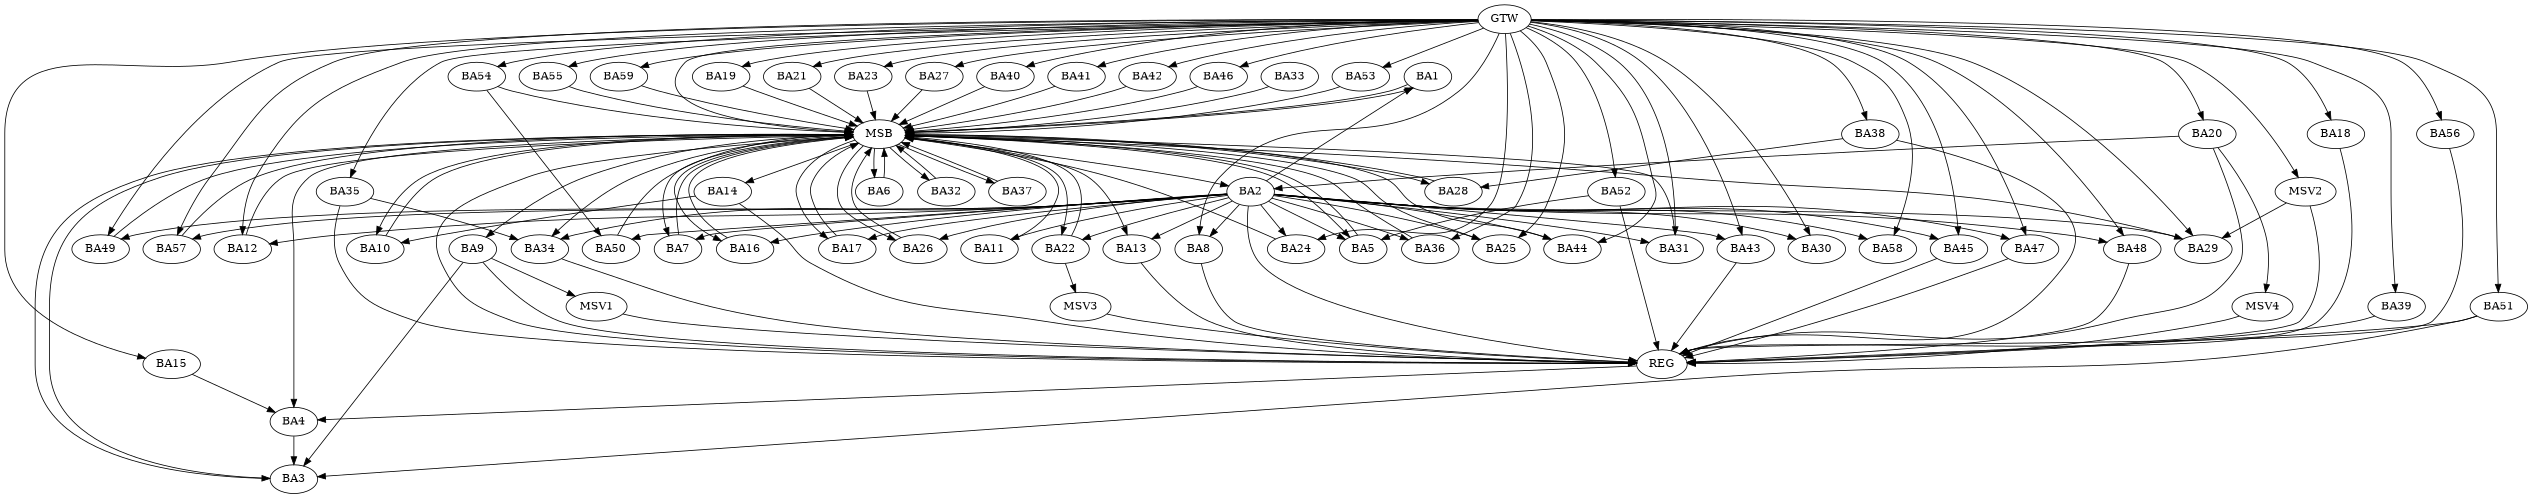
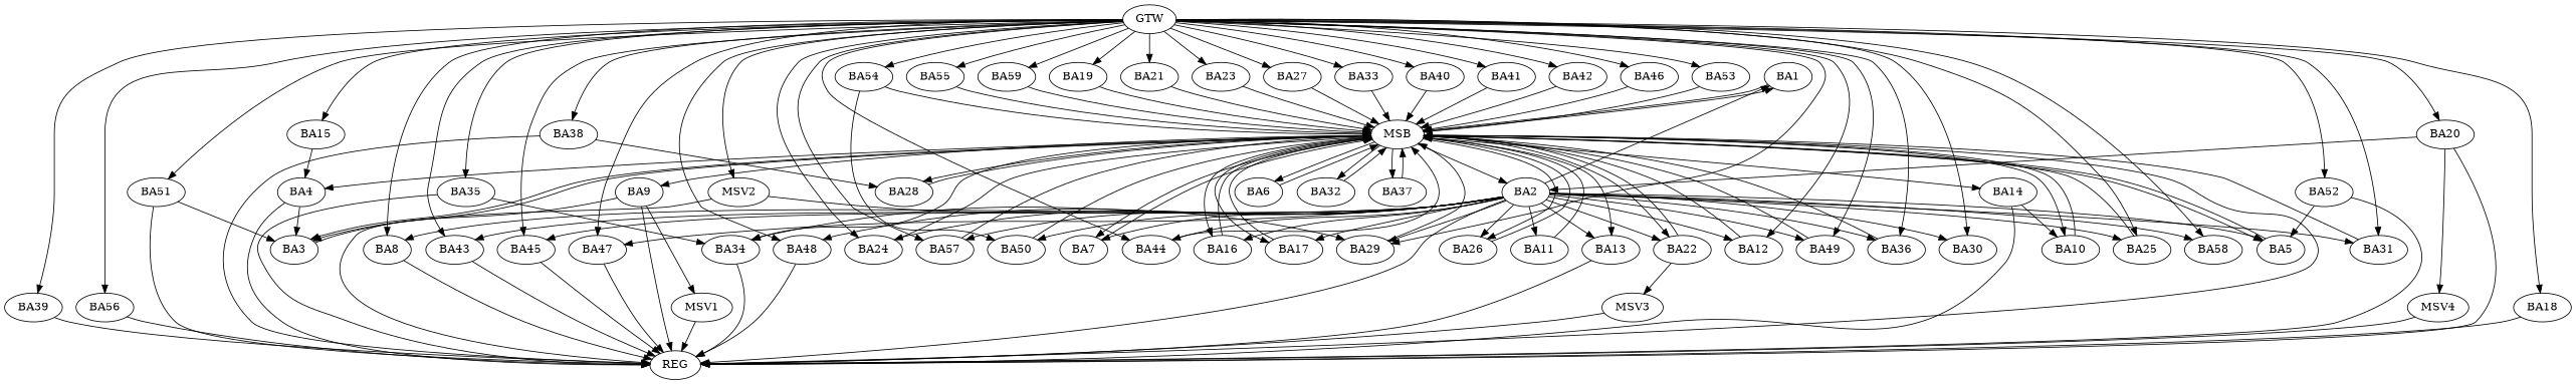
  strict digraph {
    n1 [label=BA1]
    n2 [label=MSB]
    n3 [label=BA2]
    n4 [label=BA5]
    n5 [label=BA7]
    n6 [label=BA13]
    n7 [label=BA16]
    n8 [label=BA17]
    n9 [label=BA22]
    n10 [label=BA26]
    n11 [label=BA34]
    n12 [label=REG]
    n13 [label=BA3]
    n14 [label=BA4]
    n15 [label=BA6]
    n16 [label=BA9]
    n17 [label=BA10]
    n18 [label=BA14]
    n19 [label=BA28]
    n20 [label=BA32]
    n21 [label=BA37]
    n22 [label=BA8]
    n23 [label=BA11]
    n24 [label=BA12]
    n25 [label=BA24]
    n26 [label=BA25]
    n27 [label=BA29]
    n28 [label=BA30]
    n29 [label=BA31]
    n30 [label=BA36]
    n31 [label=BA43]
    n32 [label=BA44]
    n33 [label=BA45]
    n34 [label=BA47]
    n35 [label=BA48]
    n36 [label=BA49]
    n37 [label=BA50]
    n38 [label=BA57]
    n39 [label=BA58]
    n40 [label=MSV3]
    n41 [label=MSV1]
    n42 [label=BA15]
    n43 [label=BA18]
    n44 [label=BA19]
    n45 [label=BA20]
    n46 [label=MSV4]
    n47 [label=BA21]
    n48 [label=BA23]
    n49 [label=BA27]
    n50 [label=BA33]
    n51 [label=BA35]
    n52 [label=BA38]
    n53 [label=BA39]
    n54 [label=BA40]
    n55 [label=BA41]
    n56 [label=BA42]
    n57 [label=BA46]
    n58 [label=BA51]
    n59 [label=BA52]
    n60 [label=BA53]
    n61 [label=BA54]
    n62 [label=BA55]
    n63 [label=BA56]
    n64 [label=BA59]
    n65 [label=GTW]
    n66 [label=MSV2]
    n1 -> n2
    n2 -> n1
    n2 -> n3
    n2 -> n4
    n2 -> n5
    n2 -> n6
    n2 -> n7
    n2 -> n8
    n2 -> n9
    n2 -> n10
    n2 -> n11
    n2 -> n12
    n2 -> n13
    n2 -> n14
    n2 -> n15
    n2 -> n16
    n2 -> n17
    n2 -> n18
    n2 -> n19
    n2 -> n20
    n2 -> n21
    n3 -> n1
    n3 -> n4
    n3 -> n5
    n3 -> n6
    n3 -> n7
    n3 -> n8
    n3 -> n9
    n3 -> n10
    n3 -> n11
    n3 -> n12
    n3 -> n22
    n3 -> n23
    n3 -> n24
    n3 -> n25
    n3 -> n26
    n3 -> n27
    n3 -> n28
    n3 -> n29
    n3 -> n30
    n3 -> n31
    n3 -> n32
    n3 -> n33
    n3 -> n34
    n3 -> n35
    n3 -> n36
    n3 -> n37
    n3 -> n38
    n3 -> n39
    n4 -> n2
    n5 -> n2
    n6 -> n12
    n7 -> n2
    n8 -> n2
    n9 -> n2
    n9 -> n40
    n10 -> n2
    n11 -> n12
    n13 -> n2
-   n12 -> n14
+   n14 -> n12
    n14 -> n13
    n15 -> n2
    n16 -> n12
    n16 -> n13
    n16 -> n41
    n17 -> n2
    n18 -> n12
    n18 -> n17
    n19 -> n2
    n20 -> n2
    n21 -> n2
    n22 -> n12
    n23 -> n2
    n24 -> n2
    n25 -> n2
    n26 -> n2
    n27 -> n2
    n29 -> n2
    n30 -> n2
    n31 -> n12
    n32 -> n2
    n33 -> n12
    n34 -> n12
    n35 -> n12
    n36 -> n2
    n37 -> n2
    n38 -> n2
    n40 -> n12
    n41 -> n12
    n42 -> n14
    n43 -> n12
    n44 -> n2
    n45 -> n3
    n45 -> n12
    n45 -> n46
    n46 -> n12
    n47 -> n2
    n48 -> n2
    n49 -> n2
    n50 -> n2
    n51 -> n11
    n51 -> n12
    n52 -> n12
    n52 -> n19
    n53 -> n12
    n54 -> n2
    n55 -> n2
    n56 -> n2
    n57 -> n2
    n58 -> n12
    n58 -> n13
    n59 -> n4
    n59 -> n12
    n60 -> n2
    n61 -> n2
    n61 -> n37
    n62 -> n2
    n63 -> n12
    n64 -> n2
    n65 -> n22
    n65 -> n24
    n65 -> n25
    n65 -> n26
    n65 -> n27
    n65 -> n28
    n65 -> n29
    n65 -> n30
    n65 -> n31
    n65 -> n32
    n65 -> n33
    n65 -> n34
    n65 -> n35
    n65 -> n36
    n65 -> n38
    n65 -> n39
    n65 -> n42
    n65 -> n43
    n65 -> n44
    n65 -> n45
    n65 -> n47
    n65 -> n48
    n65 -> n49
-   n65 -> n2
+   n65 -> n50
    n65 -> n51
    n65 -> n52
    n65 -> n53
    n65 -> n54
    n65 -> n55
    n65 -> n56
    n65 -> n57
    n65 -> n58
    n65 -> n59
    n65 -> n60
    n65 -> n61
    n65 -> n62
    n65 -> n63
    n65 -> n64
    n65 -> n66
    n66 -> n12
    n66 -> n27
  }
